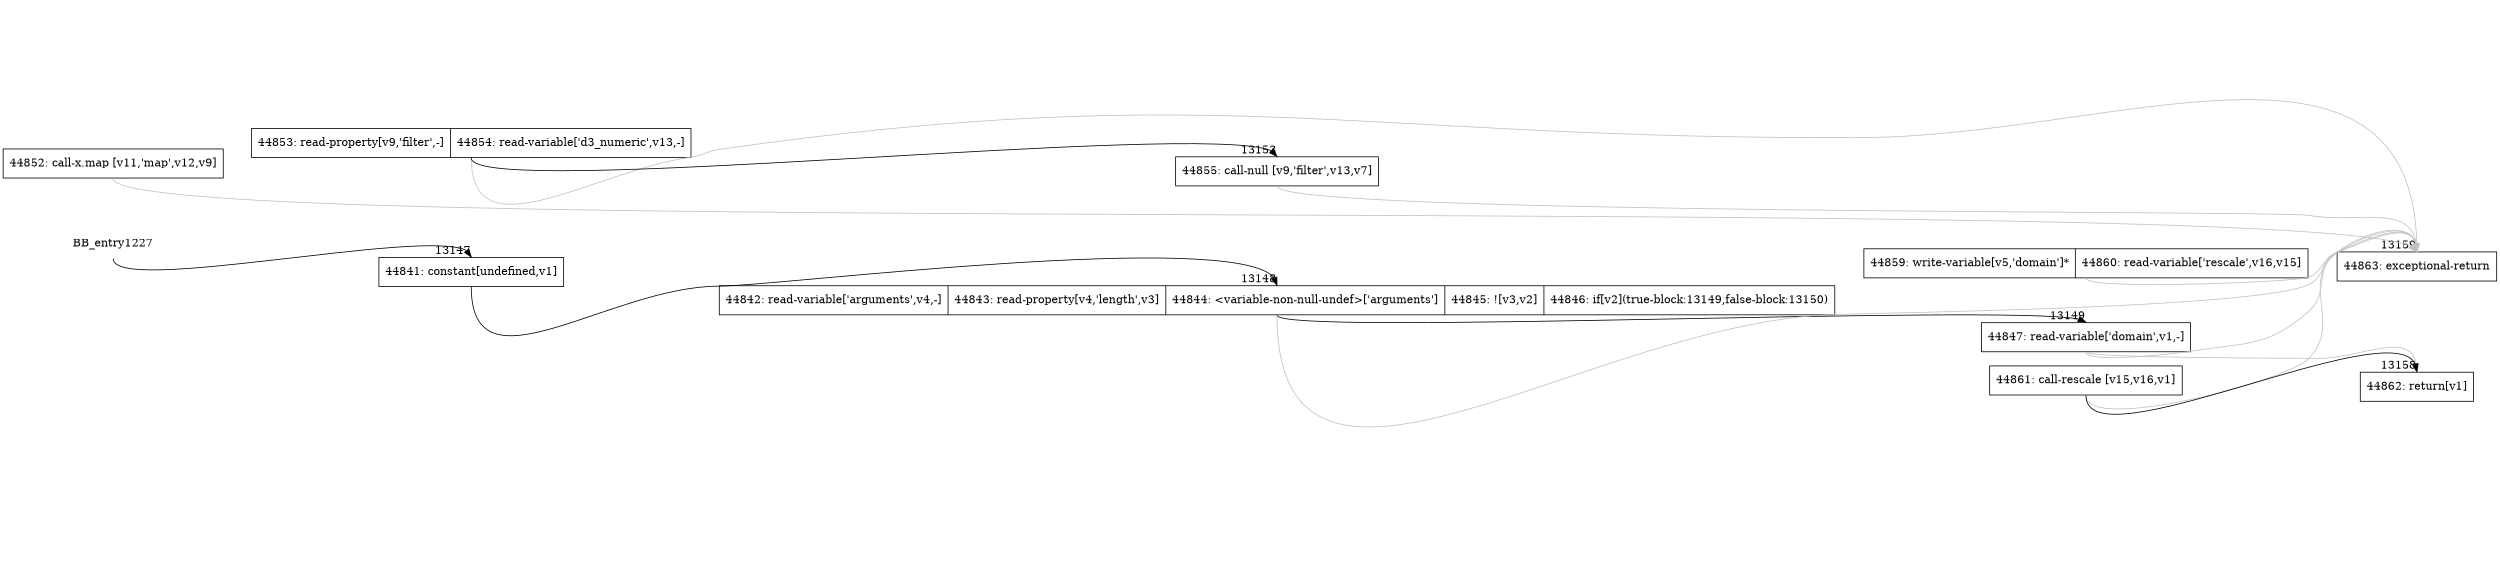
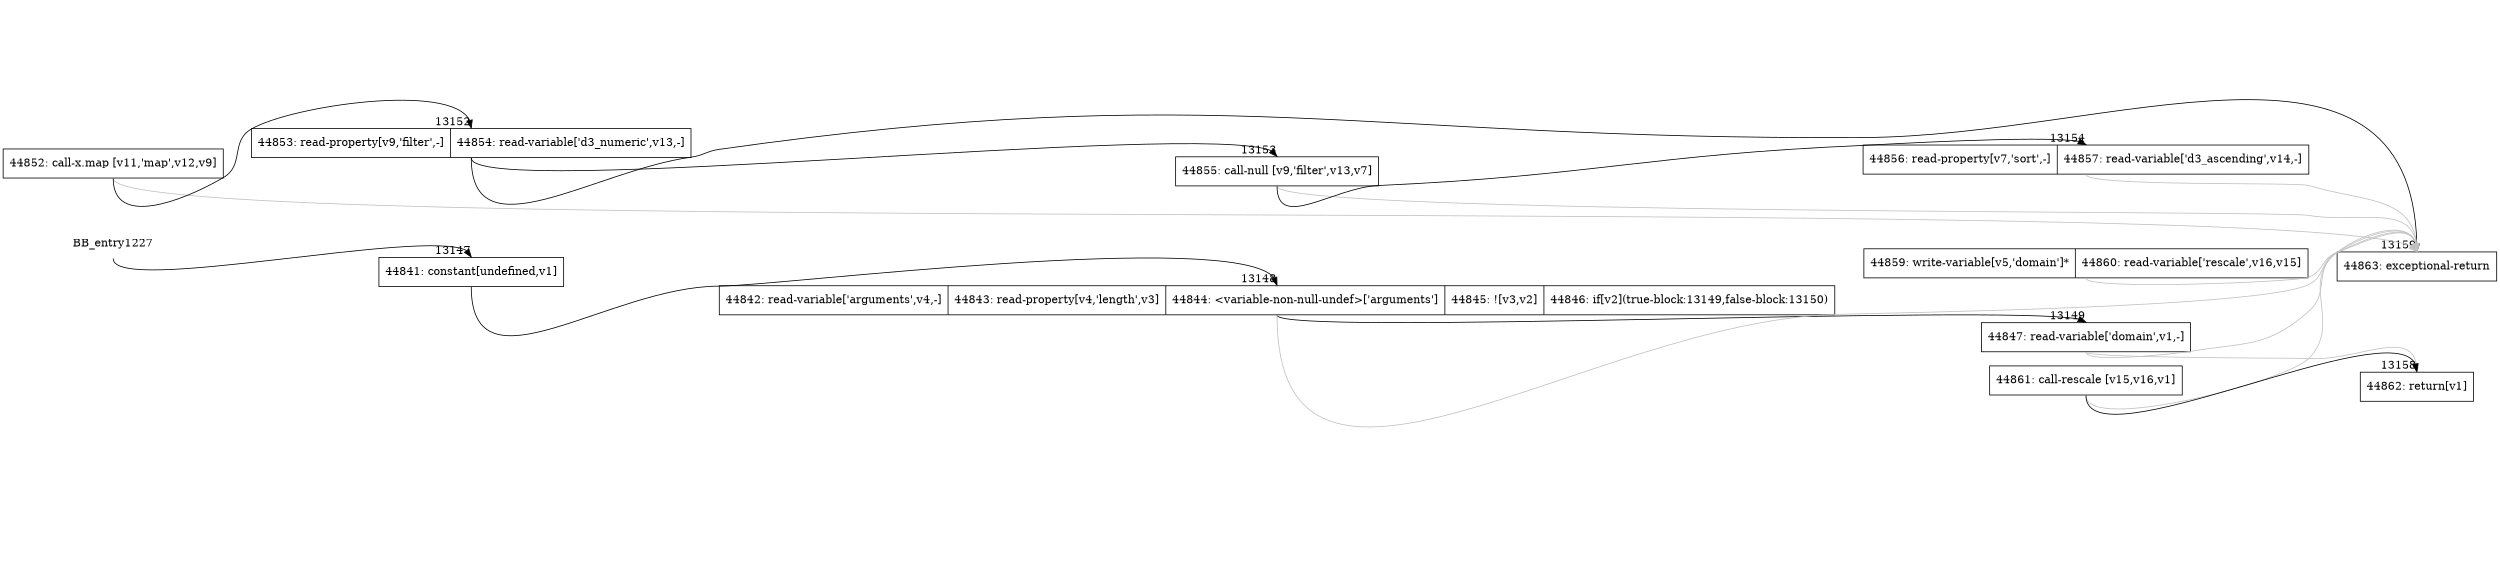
  digraph {
    rankdir=LR
    node [shape=record]
    edge [headport=n tailport=s color=gray]
    n1 [label=BB_entry1227 shape=none]
    n2 [label="{44841: constant[undefined,v1]}"]
    n3 [label="{44842: read-variable['arguments',v4,-]|44843: read-property[v4,'length',v3]|44844: \<variable-non-null-undef\>['arguments']|44845: ![v3,v2]|44846: if[v2](true-block:13149,false-block:13150)}"]
    n4 [label="{44847: read-variable['domain',v1,-]}"]
    n5 [label="{44863: exceptional-return}"]
    n6 [label="{44862: return[v1]}"]
    n7 [label="{44852: call-x.map [v11,'map',v12,v9]}"]
    n8 [label="{44853: read-property[v9,'filter',-]|44854: read-variable['d3_numeric',v13,-]}"]
    n9 [label="{44855: call-null [v9,'filter',v13,v7]}"]
+   n10 [label="{44856: read-property[v7,'sort',-]|44857: read-variable['d3_ascending',v14,-]}"]
    n11 [label="{44859: write-variable[v5,'domain']*|44860: read-variable['rescale',v16,v15]}"]
    n12 [label="{44861: call-rescale [v15,v16,v1]}"]
    n1 -> n2 [headlabel="    13147" color=""]
    n2 -> n3 [headlabel="      13148" color=""]
    n3 -> n4 [headlabel="      13149" color=""]
    n3 -> n5 [headlabel="      13159"]
    n4 -> n5
    n4 -> n6 [headlabel="      13158"]
    n7 -> n5
-   n8 -> n5
+   n7 -> n8 [headlabel="      13152" color=""]
+   n8 -> n5 [color=black]
    n8 -> n9 [headlabel="      13153" color=""]
    n9 -> n5
+   n9 -> n10 [headlabel="      13154" color=""]
+   n10 -> n5
    n11 -> n5
    n12 -> n5
    n12 -> n6 [color=""]
  }
